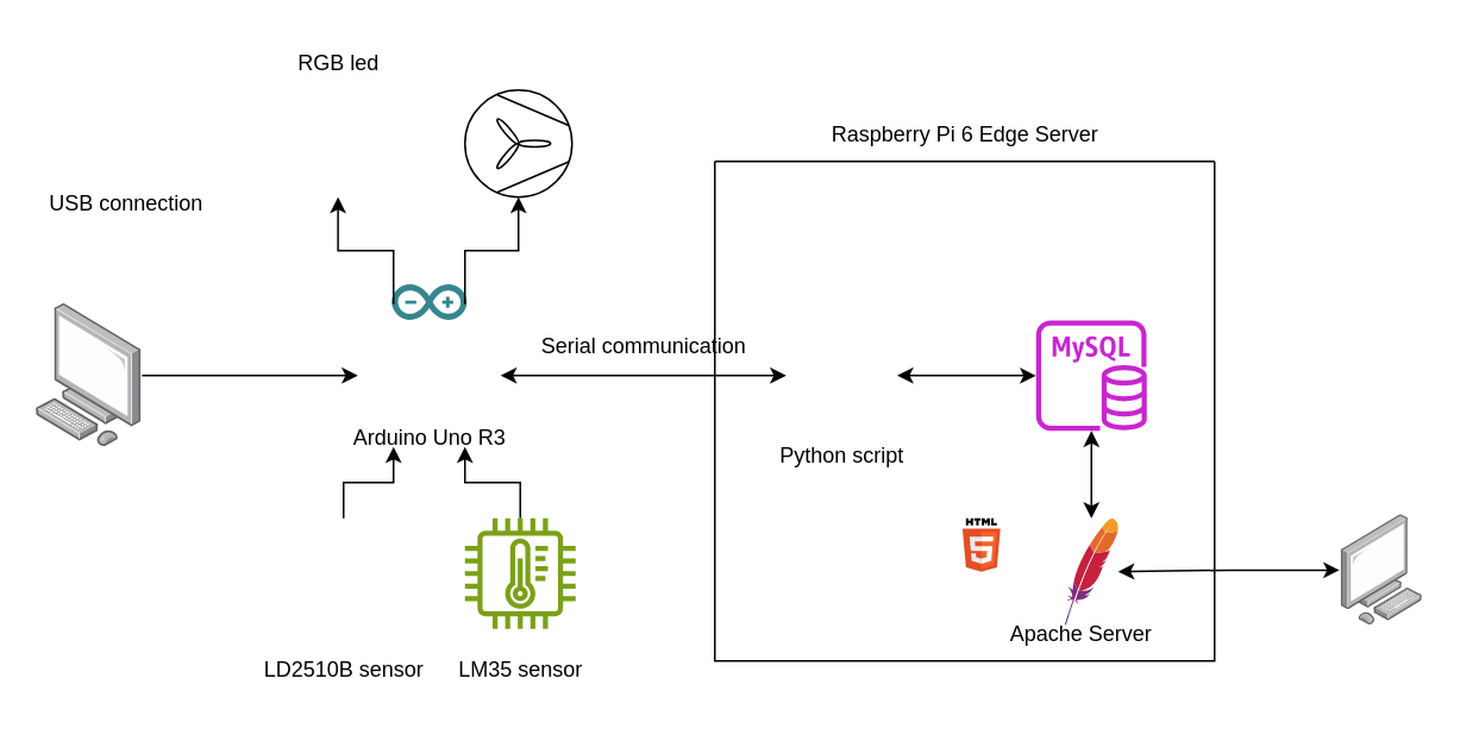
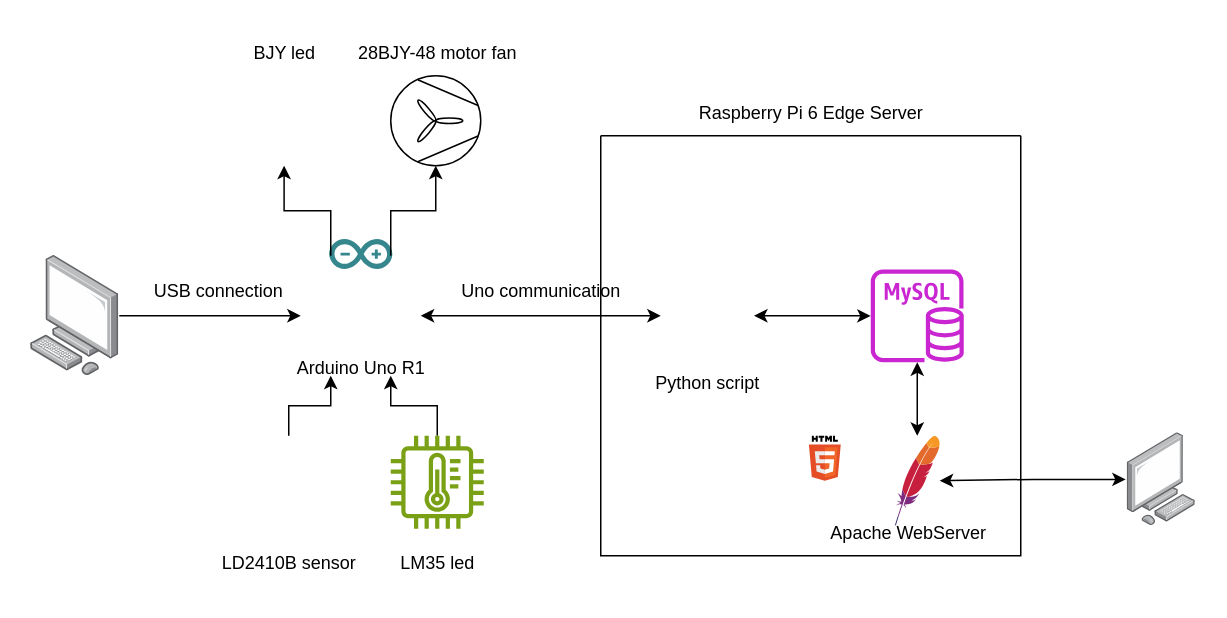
  <mxCell id="0" />
  <mxCell id="1" parent="0" />
  <mxCell id="2" value="" style="dashed=0;outlineConnect=0;html=1;align=center;labelPosition=center;verticalLabelPosition=bottom;verticalAlign=top;shape=mxgraph.weblogos.arduino;fillColor=#36868D;strokeColor=none" vertex="1" parent="1"><mxGeometry x="218.93" y="158.9" width="42.13" height="20" as="geometry" /></mxCell>
  <mxCell id="3" style="edgeStyle=orthogonalEdgeStyle;rounded=0;orthogonalLoop=1;jettySize=auto;html=1;entryX=0;entryY=0.5;entryDx=0;entryDy=0;startArrow=classic;startFill=1;" edge="1" parent="1" source="4" target="17"><mxGeometry relative="1" as="geometry" /></mxCell>
  <mxCell id="4" value="" style="shape=image;html=1;verticalAlign=top;verticalLabelPosition=bottom;labelBackgroundColor=#ffffff;imageAspect=0;aspect=fixed;image=https://cdn2.iconfinder.com/data/icons/electronic-13/480/3-electronic-arduino-chipset-icon-2-128.png" vertex="1" parent="1"><mxGeometry x="200" y="170" width="80" height="80" as="geometry" /></mxCell>
  <mxCell id="5" style="edgeStyle=orthogonalEdgeStyle;rounded=0;orthogonalLoop=1;jettySize=auto;html=1;entryX=0.75;entryY=1;entryDx=0;entryDy=0;" edge="1" parent="1" source="6" target="4"><mxGeometry relative="1" as="geometry" /></mxCell>
  <mxCell id="6" value="" style="sketch=0;outlineConnect=0;fontColor=#232F3E;gradientColor=none;fillColor=#7AA116;strokeColor=none;dashed=0;verticalLabelPosition=bottom;verticalAlign=top;align=center;html=1;fontSize=12;fontStyle=0;aspect=fixed;pointerEvents=1;shape=mxgraph.aws4.iot_thing_temperature_sensor;" vertex="1" parent="1"><mxGeometry x="260" y="290" width="62" height="62" as="geometry" /></mxCell>
  <mxCell id="7" style="edgeStyle=orthogonalEdgeStyle;rounded=0;orthogonalLoop=1;jettySize=auto;html=1;entryX=0.25;entryY=1;entryDx=0;entryDy=0;" edge="1" parent="1" source="8" target="4"><mxGeometry relative="1" as="geometry" /></mxCell>
  <mxCell id="8" value="" style="shape=image;html=1;verticalAlign=top;verticalLabelPosition=bottom;labelBackgroundColor=#ffffff;imageAspect=0;aspect=fixed;image=https://cdn2.iconfinder.com/data/icons/business-and-education-1/512/150_Sensor_body_Data_Human_Science_technology_smart-128.png" vertex="1" parent="1"><mxGeometry x="160" y="290" width="64" height="64" as="geometry" /></mxCell>
  <mxCell id="9" style="edgeStyle=orthogonalEdgeStyle;rounded=0;orthogonalLoop=1;jettySize=auto;html=1;entryX=0.25;entryY=0;entryDx=0;entryDy=0;startArrow=classic;startFill=1;endArrow=none;endFill=0;" edge="1" parent="1" source="10" target="4"><mxGeometry relative="1" as="geometry" /></mxCell>
  <mxCell id="10" value="" style="shape=image;html=1;verticalAlign=top;verticalLabelPosition=bottom;labelBackgroundColor=#ffffff;imageAspect=0;aspect=fixed;image=https://cdn2.iconfinder.com/data/icons/circle-icons-1/64/rgb-128.png" vertex="1" parent="1"><mxGeometry x="158.93" y="50" width="60" height="60" as="geometry" /></mxCell>
  <mxCell id="11" style="edgeStyle=orthogonalEdgeStyle;rounded=0;orthogonalLoop=1;jettySize=auto;html=1;entryX=0.75;entryY=0;entryDx=0;entryDy=0;startArrow=classic;startFill=1;endArrow=none;endFill=0;" edge="1" parent="1" source="12" target="4"><mxGeometry relative="1" as="geometry" /></mxCell>
  <mxCell id="12" value="" style="verticalLabelPosition=bottom;outlineConnect=0;align=center;dashed=0;html=1;verticalAlign=top;shape=mxgraph.pid2misc.fan;fanType=common" vertex="1" parent="1"><mxGeometry x="260" y="50" width="60" height="60" as="geometry" /></mxCell>
  <mxCell id="13" style="edgeStyle=orthogonalEdgeStyle;rounded=0;orthogonalLoop=1;jettySize=auto;html=1;startArrow=none;startFill=0;" edge="1" parent="1" source="14" target="4"><mxGeometry relative="1" as="geometry" /></mxCell>
  <mxCell id="14" value="" style="image;points=[];aspect=fixed;html=1;align=center;shadow=0;dashed=0;image=img/lib/allied_telesis/computer_and_terminals/Personal_Computer.svg;" vertex="1" parent="1"><mxGeometry x="20" y="170" width="59.03" height="80" as="geometry" /></mxCell>
  <mxCell id="15" value="" style="swimlane;startSize=0;" vertex="1" parent="1"><mxGeometry x="400" y="90" width="280" height="280" as="geometry" /></mxCell>
  <mxCell id="16" style="edgeStyle=orthogonalEdgeStyle;rounded=0;orthogonalLoop=1;jettySize=auto;html=1;startArrow=classic;startFill=1;" edge="1" parent="15" source="17" target="19"><mxGeometry relative="1" as="geometry" /></mxCell>
  <mxCell id="17" value="" style="shape=image;html=1;verticalAlign=top;verticalLabelPosition=bottom;labelBackgroundColor=#ffffff;imageAspect=0;aspect=fixed;image=https://cdn1.iconfinder.com/data/icons/ionicons-fill-vol-2/512/logo-python-128.png" vertex="1" parent="15"><mxGeometry x="40" y="88.9" width="62.2" height="62.2" as="geometry" /></mxCell>
  <mxCell id="18" value="" style="shape=image;html=1;verticalAlign=top;verticalLabelPosition=bottom;labelBackgroundColor=#ffffff;imageAspect=0;aspect=fixed;image=https://cdn1.iconfinder.com/data/icons/fruit-136/64/Fruit_iconfree_Filled_Outline_raspberry-healthy-organic-food-fruit_icon-128.png" vertex="1" parent="15"><mxGeometry x="120" y="10" width="40" height="40" as="geometry" /></mxCell>
  <mxCell id="19" value="" style="sketch=0;outlineConnect=0;fontColor=#232F3E;gradientColor=none;fillColor=#C925D1;strokeColor=none;dashed=0;verticalLabelPosition=bottom;verticalAlign=top;align=center;html=1;fontSize=12;fontStyle=0;aspect=fixed;pointerEvents=1;shape=mxgraph.aws4.rds_mysql_instance;" vertex="1" parent="15"><mxGeometry x="180" y="89.1" width="62" height="62" as="geometry" /></mxCell>
  <mxCell id="20" style="edgeStyle=orthogonalEdgeStyle;rounded=0;orthogonalLoop=1;jettySize=auto;html=1;startArrow=classic;startFill=1;" edge="1" parent="15" source="21" target="19"><mxGeometry relative="1" as="geometry" /></mxCell>
  <mxCell id="21" value="" style="dashed=0;outlineConnect=0;html=1;align=center;labelPosition=center;verticalLabelPosition=bottom;verticalAlign=top;shape=mxgraph.weblogos.apache" vertex="1" parent="15"><mxGeometry x="196" y="200" width="30" height="60" as="geometry" /></mxCell>
  <mxCell id="22" value="Python script" style="text;html=1;align=center;verticalAlign=middle;resizable=0;points=[];autosize=1;strokeColor=none;fillColor=none;" vertex="1" parent="15"><mxGeometry x="26.1" y="150" width="90" height="30" as="geometry" /></mxCell>
- <mxCell id="23" value="Apache Server" style="text;html=1;align=center;verticalAlign=middle;resizable=0;points=[];autosize=1;strokeColor=none;fillColor=none;" vertex="1" parent="15"><mxGeometry x="140" y="250" width="130" height="30" as="geometry" /></mxCell>
+ <mxCell id="23" value="Apache WebServer" style="text;html=1;align=center;verticalAlign=middle;resizable=0;points=[];autosize=1;strokeColor=none;fillColor=none;" vertex="1" parent="15"><mxGeometry x="140" y="250" width="130" height="30" as="geometry" /></mxCell>
  <mxCell id="24" value="" style="shape=image;html=1;verticalAlign=top;verticalLabelPosition=bottom;labelBackgroundColor=#ffffff;imageAspect=0;aspect=fixed;image=https://cdn1.iconfinder.com/data/icons/ionicons-fill-vol-2/512/logo-javascript-128.png;imageBackground=none;" vertex="1" parent="15"><mxGeometry x="166" y="190" width="30" height="30" as="geometry" /></mxCell>
  <mxCell id="25" value="" style="dashed=0;outlineConnect=0;html=1;align=center;labelPosition=center;verticalLabelPosition=bottom;verticalAlign=top;shape=mxgraph.weblogos.html5" vertex="1" parent="15"><mxGeometry x="138.76" y="200" width="21.24" height="30" as="geometry" /></mxCell>
  <mxCell id="26" value="" style="shape=image;html=1;verticalAlign=top;verticalLabelPosition=bottom;labelBackgroundColor=#ffffff;imageAspect=0;aspect=fixed;image=https://cdn0.iconfinder.com/data/icons/long-shadow-web-icons/512/css-128.png" vertex="1" parent="15"><mxGeometry x="160" y="224" width="26" height="26" as="geometry" /></mxCell>
  <mxCell id="27" value="" style="shape=image;html=1;verticalAlign=top;verticalLabelPosition=bottom;labelBackgroundColor=#ffffff;imageAspect=0;aspect=fixed;image=https://cdn4.iconfinder.com/data/icons/scripting-and-programming-languages/512/php-128.png" vertex="1" parent="15"><mxGeometry x="121" y="230" width="30" height="30" as="geometry" /></mxCell>
  <mxCell id="28" style="edgeStyle=orthogonalEdgeStyle;rounded=0;orthogonalLoop=1;jettySize=auto;html=1;startArrow=classic;startFill=1;" edge="1" parent="1" source="29" target="21"><mxGeometry relative="1" as="geometry" /></mxCell>
  <mxCell id="29" value="" style="image;points=[];aspect=fixed;html=1;align=center;shadow=0;dashed=0;image=img/lib/allied_telesis/computer_and_terminals/Personal_Computer.svg;flipV=0;flipH=1;" vertex="1" parent="1"><mxGeometry x="750" y="288.2" width="45.6" height="61.8" as="geometry" /></mxCell>
- <mxCell id="30" value="LM35 sensor" style="text;html=1;align=center;verticalAlign=middle;resizable=0;points=[];autosize=1;strokeColor=none;fillColor=none;" vertex="1" parent="1"><mxGeometry x="246" y="360" width="90" height="30" as="geometry" /></mxCell>
- <mxCell id="31" value="LD2510B sensor" style="text;html=1;align=center;verticalAlign=middle;resizable=0;points=[];autosize=1;strokeColor=none;fillColor=none;" vertex="1" parent="1"><mxGeometry x="137" y="360" width="110" height="30" as="geometry" /></mxCell>
- <mxCell id="32" value="RGB led" style="text;html=1;align=center;verticalAlign=middle;resizable=0;points=[];autosize=1;strokeColor=none;fillColor=none;" vertex="1" parent="1"><mxGeometry x="153.93" y="20" width="70" height="30" as="geometry" /></mxCell>
- <mxCell id="34" value="Arduino Uno R3" style="text;html=1;align=center;verticalAlign=middle;resizable=0;points=[];autosize=1;strokeColor=none;fillColor=none;" vertex="1" parent="1"><mxGeometry x="185" y="230" width="110" height="30" as="geometry" /></mxCell>
+ <mxCell id="30" value="LM35 led" style="text;html=1;align=center;verticalAlign=middle;resizable=0;points=[];autosize=1;strokeColor=none;fillColor=none;" vertex="1" parent="1"><mxGeometry x="246" y="360" width="90" height="30" as="geometry" /></mxCell>
+ <mxCell id="31" value="LD2410B sensor" style="text;html=1;align=center;verticalAlign=middle;resizable=0;points=[];autosize=1;strokeColor=none;fillColor=none;" vertex="1" parent="1"><mxGeometry x="137" y="360" width="110" height="30" as="geometry" /></mxCell>
+ <mxCell id="32" value="BJY led" style="text;html=1;align=center;verticalAlign=middle;resizable=0;points=[];autosize=1;strokeColor=none;fillColor=none;" vertex="1" parent="1"><mxGeometry x="153.93" y="20" width="70" height="30" as="geometry" /></mxCell>
+ <mxCell id="33" value="28BJY-48 motor fan" style="text;html=1;align=center;verticalAlign=middle;resizable=0;points=[];autosize=1;strokeColor=none;fillColor=none;" vertex="1" parent="1"><mxGeometry x="226" y="20" width="130" height="30" as="geometry" /></mxCell>
+ <mxCell id="34" value="Arduino Uno R1" style="text;html=1;align=center;verticalAlign=middle;resizable=0;points=[];autosize=1;strokeColor=none;fillColor=none;" vertex="1" parent="1"><mxGeometry x="185" y="230" width="110" height="30" as="geometry" /></mxCell>
  <mxCell id="35" value="Raspberry Pi 6 Edge Server" style="text;html=1;align=center;verticalAlign=middle;resizable=0;points=[];autosize=1;strokeColor=none;fillColor=none;" vertex="1" parent="1"><mxGeometry x="455" y="60" width="170" height="30" as="geometry" /></mxCell>
- <mxCell id="36" value="USB connection" style="text;html=1;align=center;verticalAlign=middle;resizable=0;points=[];autosize=1;strokeColor=none;fillColor=none;" vertex="1" parent="1"><mxGeometry x="15" y="98.9" width="110" height="30" as="geometry" /></mxCell>
- <mxCell id="37" value="Serial communication" style="text;html=1;align=center;verticalAlign=middle;resizable=0;points=[];autosize=1;strokeColor=none;fillColor=none;" vertex="1" parent="1"><mxGeometry x="290" y="178.9" width="140" height="30" as="geometry" /></mxCell>
+ <mxCell id="36" value="USB connection" style="text;html=1;align=center;verticalAlign=middle;resizable=0;points=[];autosize=1;strokeColor=none;fillColor=none;" vertex="1" parent="1"><mxGeometry x="90" y="178.9" width="110" height="30" as="geometry" /></mxCell>
+ <mxCell id="37" value="Uno communication" style="text;html=1;align=center;verticalAlign=middle;resizable=0;points=[];autosize=1;strokeColor=none;fillColor=none;" vertex="1" parent="1"><mxGeometry x="290" y="178.9" width="140" height="30" as="geometry" /></mxCell>
